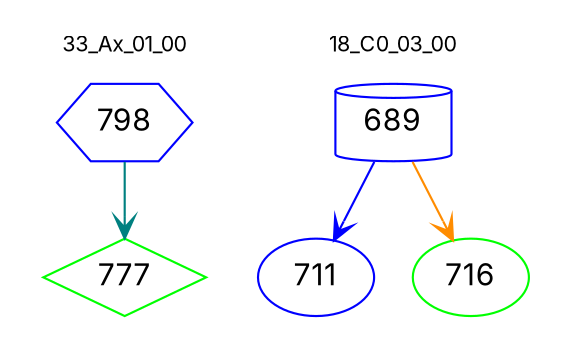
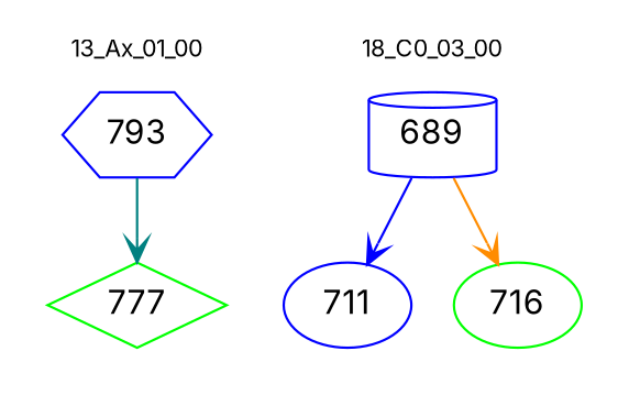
  digraph {
    fontname=Inter
    node [color=blue fontname=Inter shape=ellipse]
    edge [arrowhead=vee fontname=Inter]
-   n1 [label=798 shape=hexagon]
+   n1 [label=793 shape=hexagon]
    n2 [color=green label=777 shape=diamond]
    n3 [label=689 shape=cylinder]
    n4 [label=711]
    n5 [color=green label=716]
    subgraph cluster_1 {
      color=white
      fontsize=10
-     label="33_Ax_01_00"
+     label="13_Ax_01_00"
      n1
      n2
    }
    subgraph cluster_2 {
      color=white
      fontsize=10
      label="18_C0_03_00"
      n3
      n4
      n5
    }
    n1 -> n2 [color=teal]
    n3 -> n4 [color=blue]
    n3 -> n5 [color=darkorange]
  }
